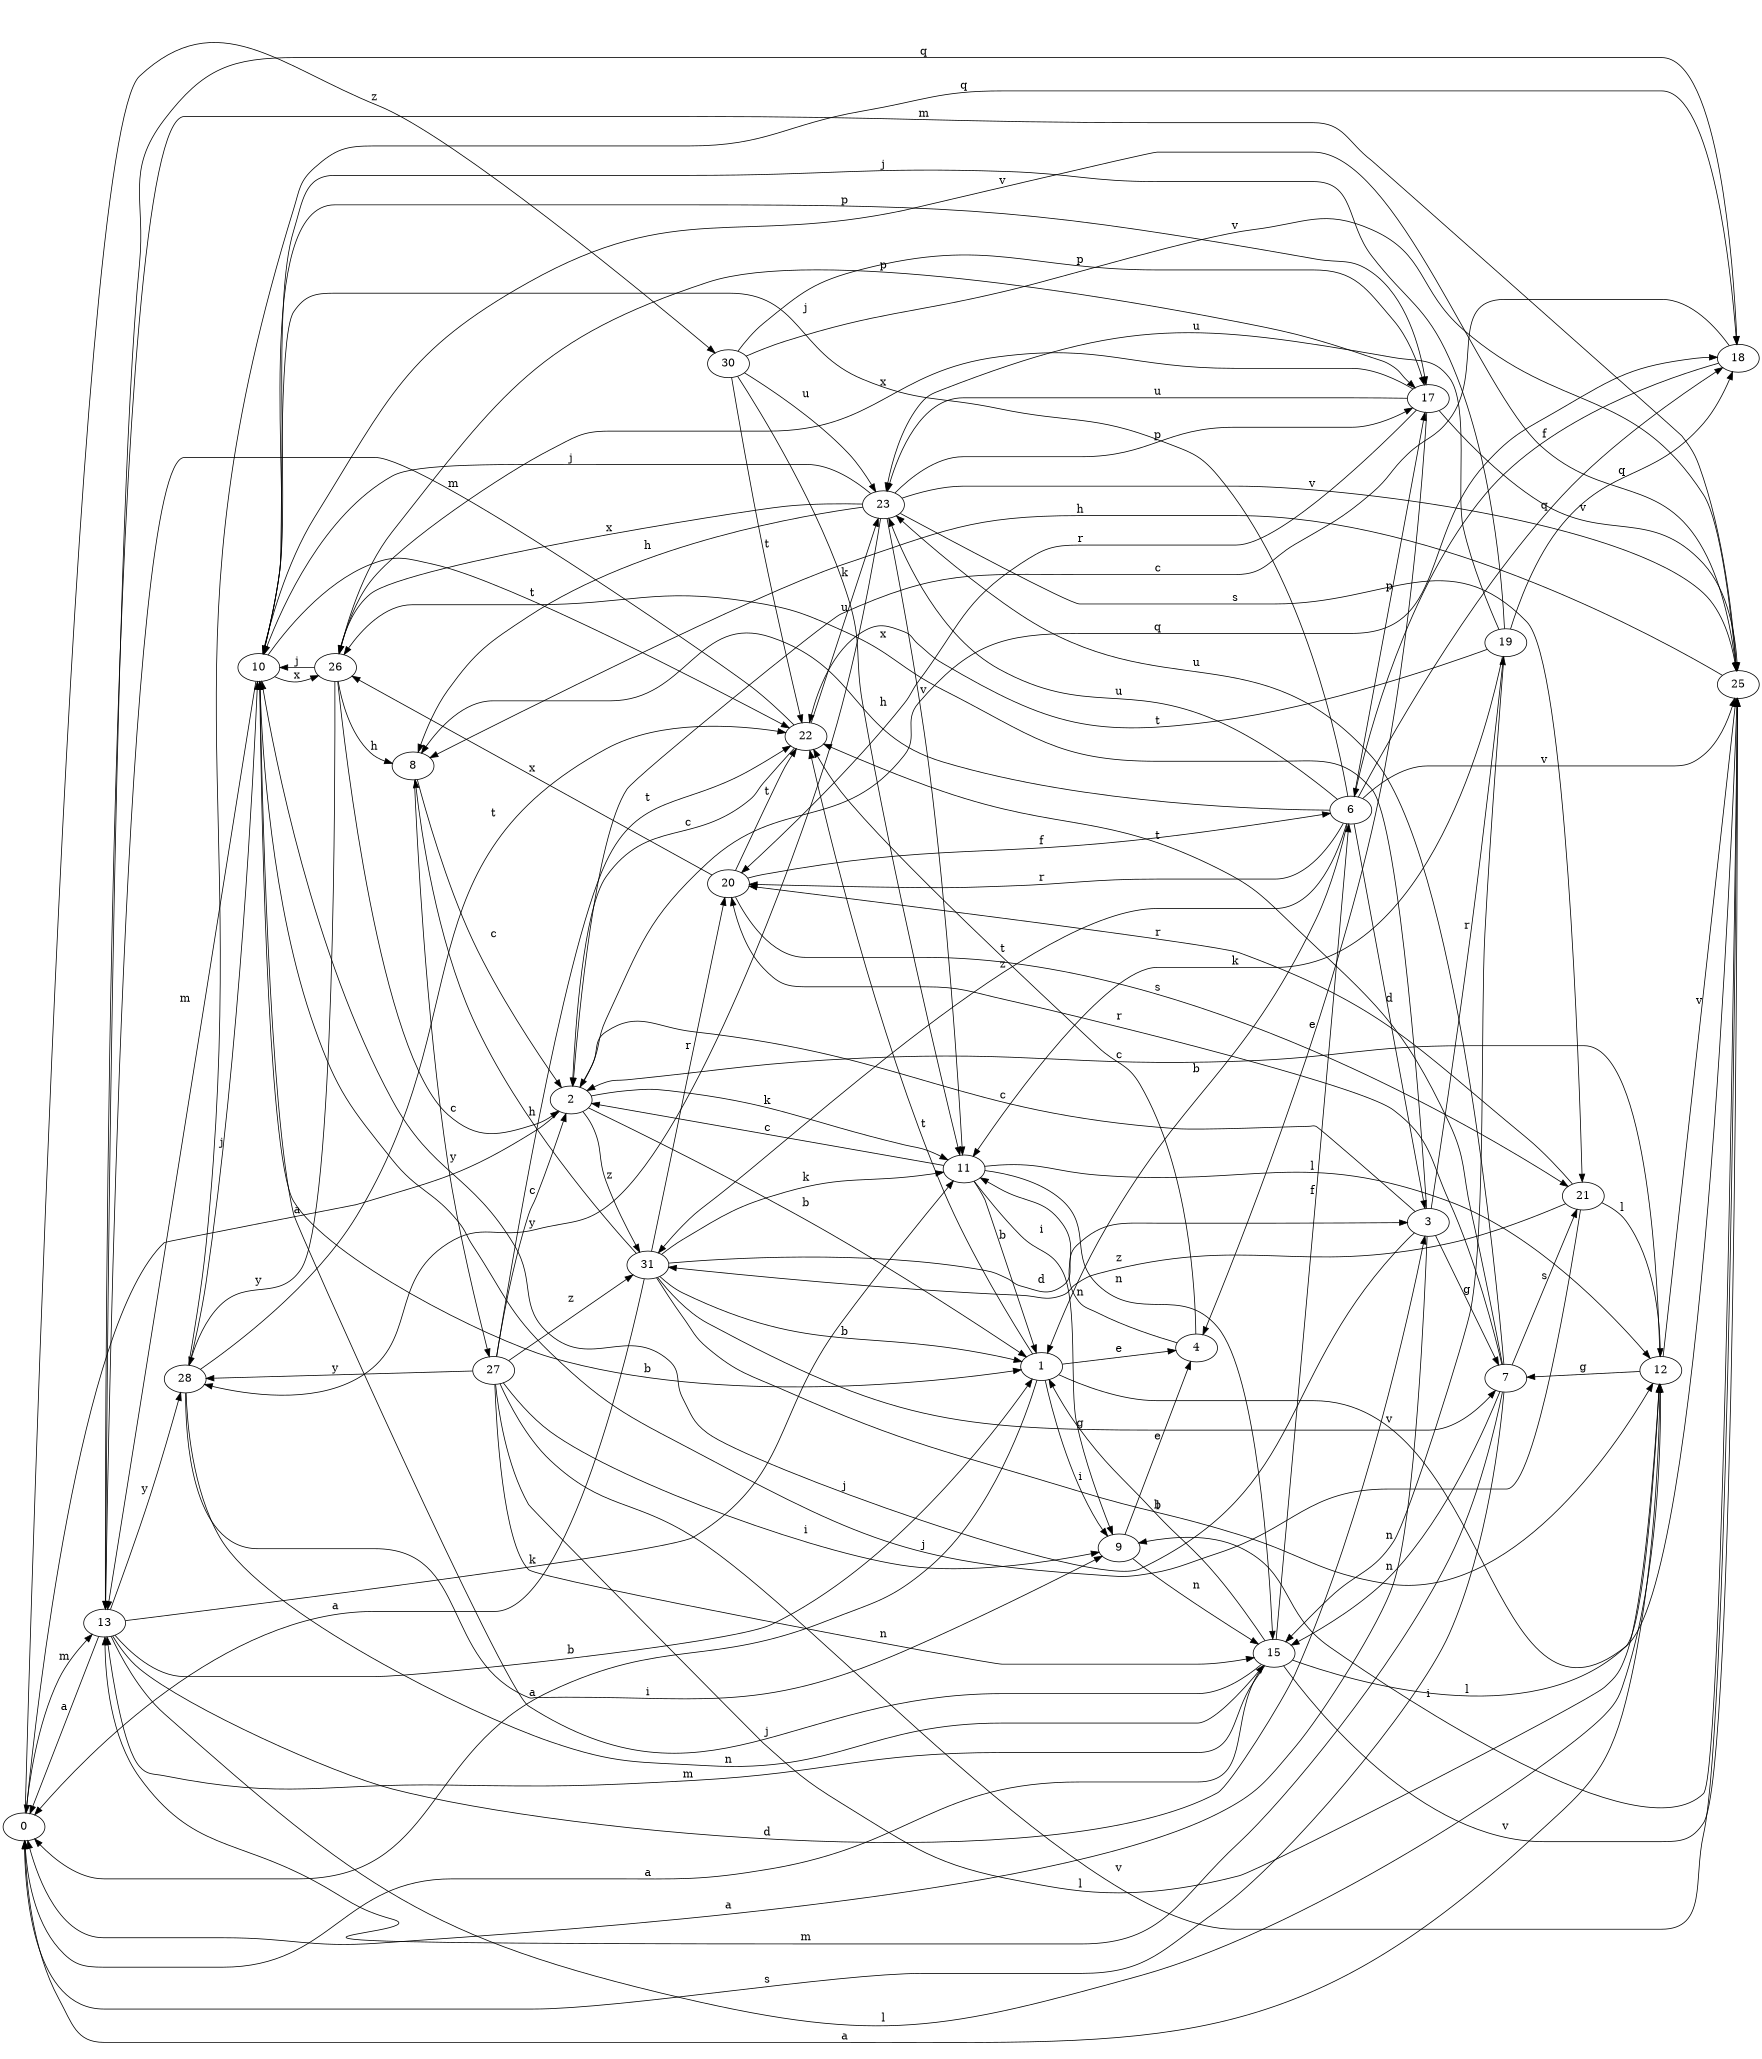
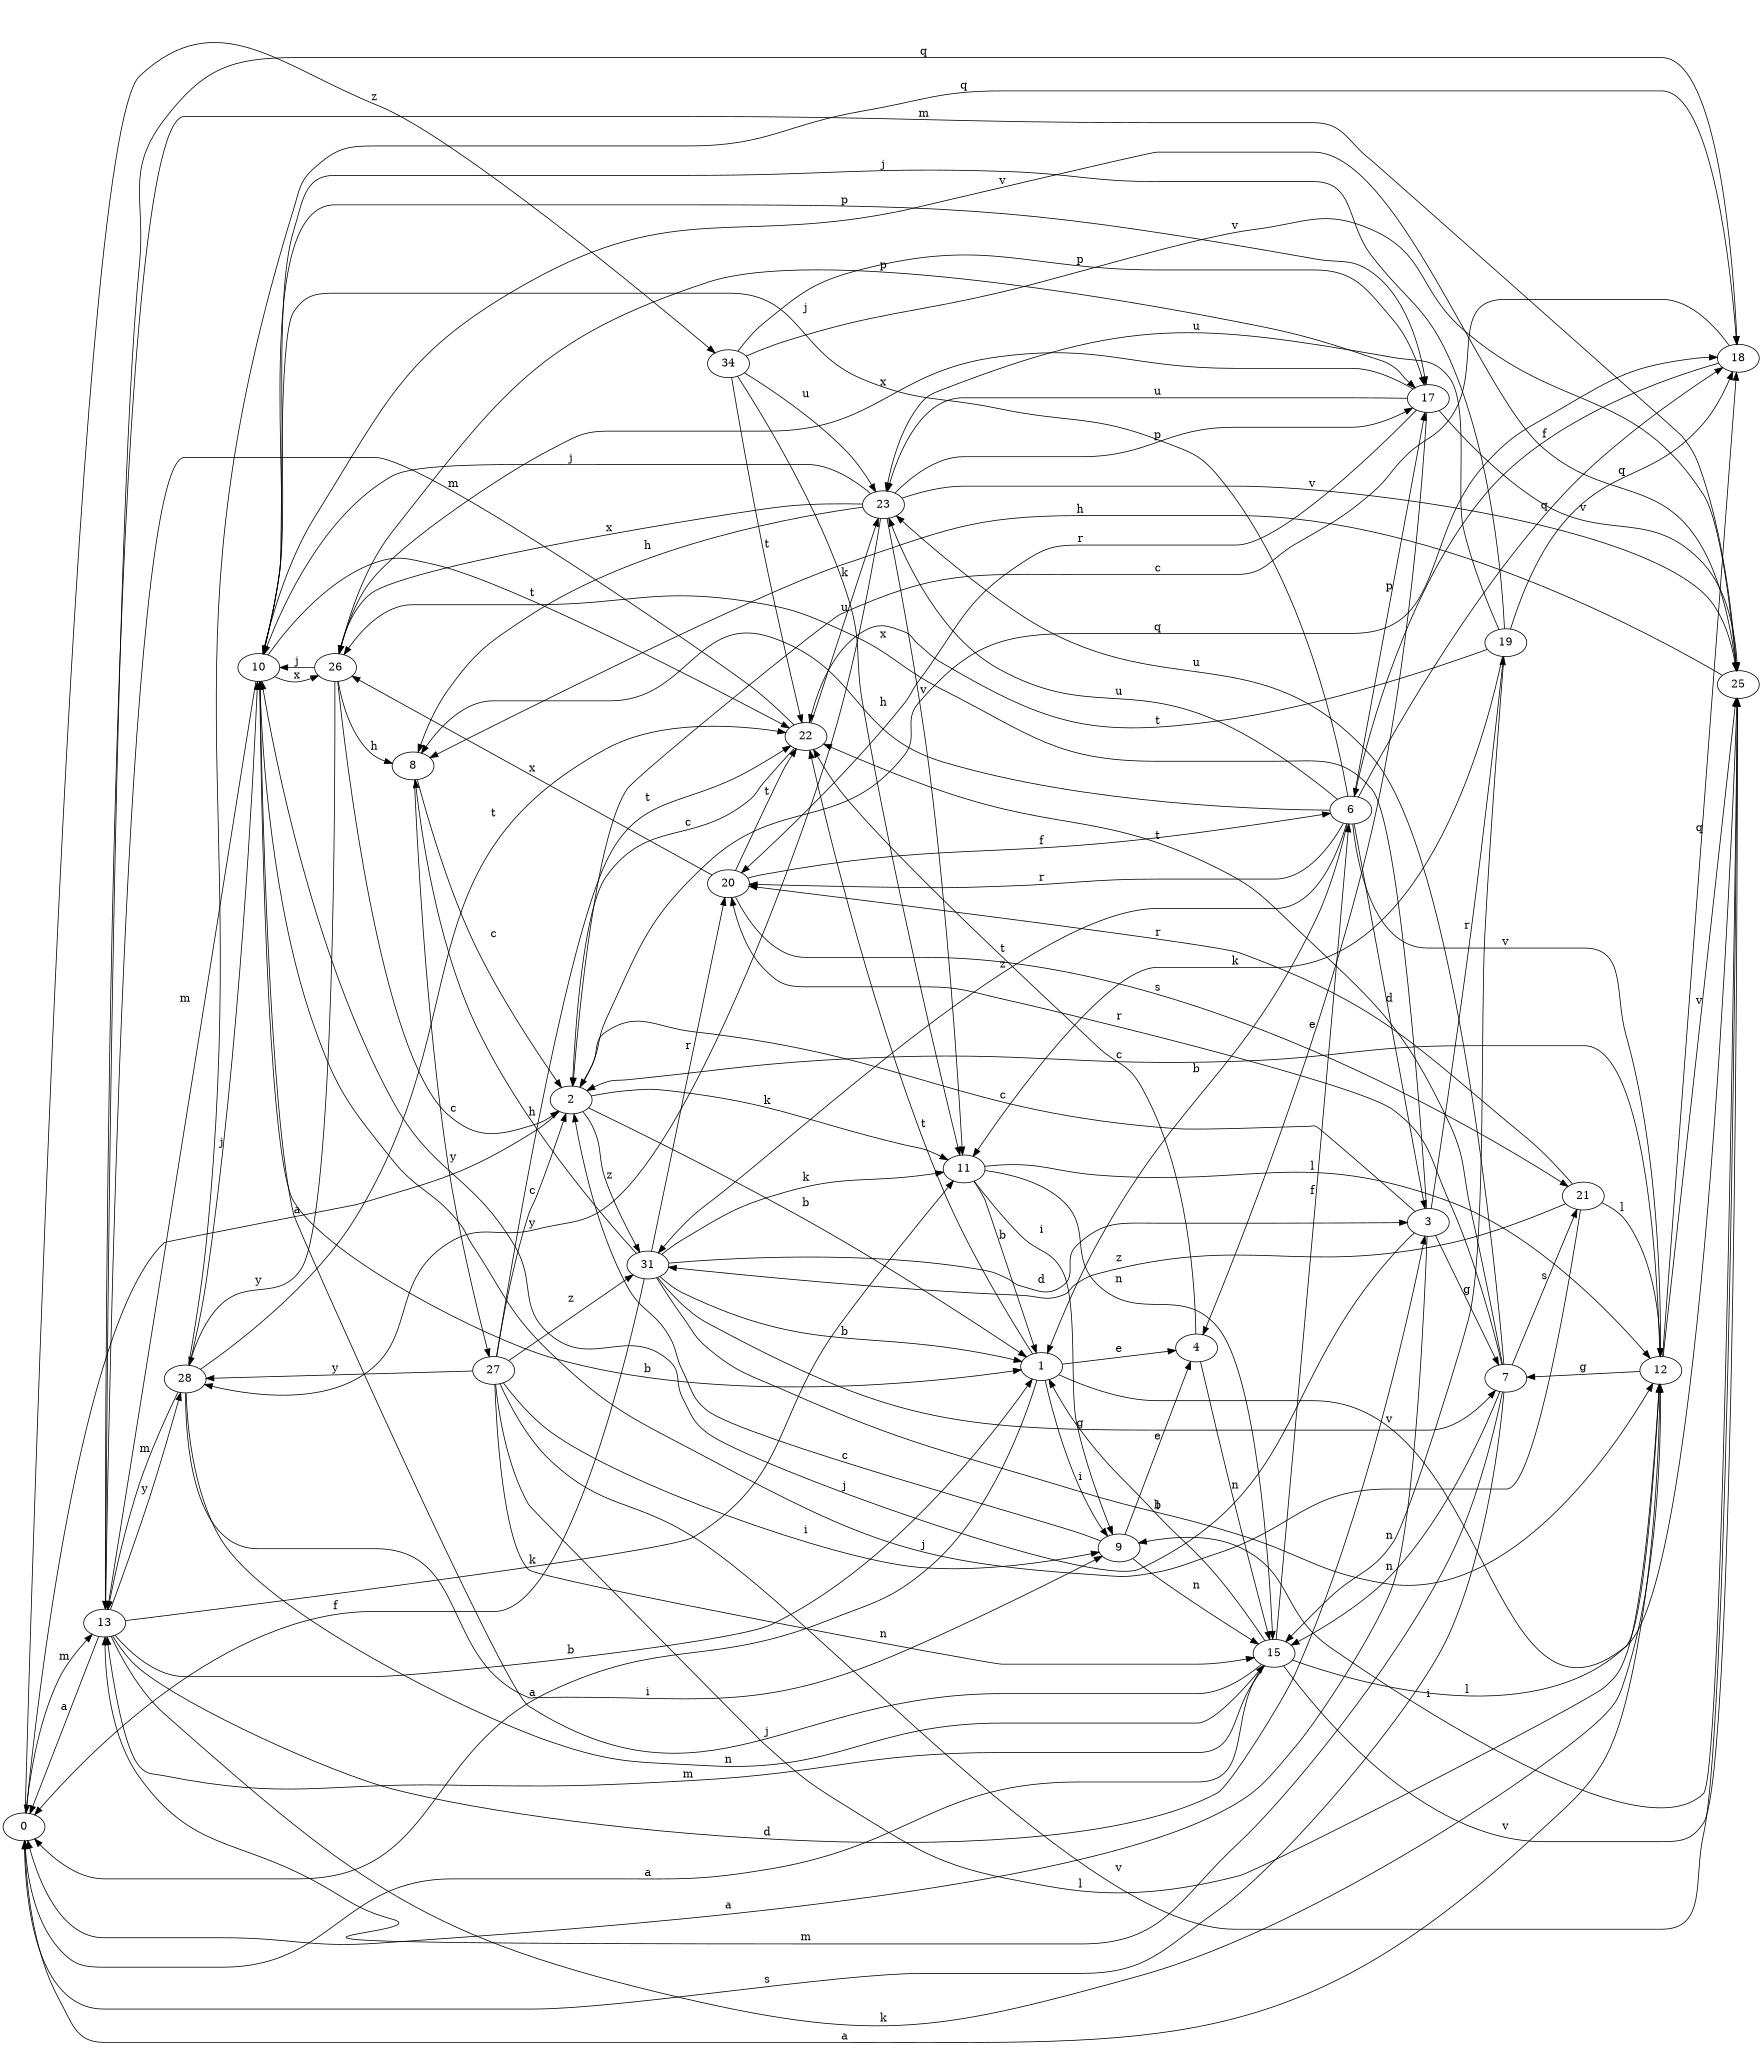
  strict digraph {
    rankdir=LR
    0
    13
-   30
+   30 [label=34]
    1
    11
    18
    3
    12
    28
    22
    25
    17
    23
    4
    9
    15
    2
    8
    31
    6
    7
    20
    10
    19
    26
    21
    27
    0 -> 13 [label=m]
    0 -> 30 [label=z]
    13 -> 0 [label=a]
    13 -> 1 [label=b]
    13 -> 11 [label=k]
    13 -> 18 [label=q]
    13 -> 3 [label=d]
-   13 -> 12 [label=l]
+   13 -> 12 [label=k]
    13 -> 28 [label=y]
    30 -> 11 [label=k]
    30 -> 22 [label=t]
    30 -> 25 [label=v]
    30 -> 17 [label=p]
    30 -> 23 [label=u]
    1 -> 0 [label=a]
    1 -> 22 [label=t]
    1 -> 25 [label=v]
    1 -> 4 [label=e]
    1 -> 9 [label=i]
    11 -> 1 [label=b]
    11 -> 12 [label=l]
    11 -> 9 [label=i]
    11 -> 15 [label=n]
-   11 -> 2 [label=c]
+   9 -> 2 [label=c]
    18 -> 2 [label=c]
    18 -> 6 [label=f]
    3 -> 0 [label=a]
    3 -> 2 [label=c]
    3 -> 7 [label=g]
    3 -> 10 [label=j]
    3 -> 19 [label=r]
    3 -> 26 [label=x]
    12 -> 0 [label=a]
+   12 -> 18 [label=q]
    12 -> 25 [label=v]
    12 -> 2 [label=c]
    12 -> 7 [label=g]
+   28 -> 13 [label=m]
    28 -> 18 [label=q]
    28 -> 22 [label=t]
    28 -> 9 [label=i]
    28 -> 15 [label=n]
    28 -> 10 [label=j]
    22 -> 13 [label=m]
    22 -> 23 [label=u]
    22 -> 2 [label=c]
    25 -> 13 [label=m]
    25 -> 9 [label=i]
    25 -> 8 [label=h]
    17 -> 25 [label=v]
    17 -> 23 [label=u]
    17 -> 4 [label=e]
    17 -> 20 [label=r]
    17 -> 26 [label=x]
    23 -> 11 [label=v]
    23 -> 28 [label=y]
    23 -> 25 [label=v]
    23 -> 17 [label=p]
    23 -> 8 [label=h]
    23 -> 10 [label=j]
    23 -> 26 [label=x]
-   23 -> 21 [label=s]
    4 -> 22 [label=t]
-   4 -> 11 [label=n]
+   4 -> 15 [label=n]
    9 -> 4 [label=e]
    9 -> 15 [label=n]
    15 -> 0 [label=a]
    15 -> 13 [label=m]
    15 -> 1 [label=b]
    15 -> 12 [label=l]
    15 -> 25 [label=v]
    15 -> 6 [label=f]
    15 -> 10 [label=j]
    2 -> 0 [label=a]
    2 -> 1 [label=b]
    2 -> 11 [label=k]
    2 -> 18 [label=q]
    2 -> 31 [label=z]
    8 -> 2 [label=c]
    8 -> 27 [label=y]
-   31 -> 0 [label=a]
+   31 -> 0 [label=f]
    31 -> 1 [label=b]
    31 -> 11 [label=k]
    31 -> 3 [label=d]
    31 -> 12 [label=l]
    31 -> 8 [label=h]
    31 -> 7 [label=g]
    31 -> 20 [label=r]
    6 -> 1 [label=b]
    6 -> 18 [label=q]
    6 -> 3 [label=d]
-   6 -> 25 [label=v]
+   6 -> 12 [label=v]
    6 -> 17 [label=p]
    6 -> 23 [label=u]
    6 -> 8 [label=h]
    6 -> 31 [label=z]
    6 -> 20 [label=r]
    6 -> 10 [label=j]
    7 -> 0 [label=s]
    7 -> 13 [label=m]
    7 -> 22 [label=t]
    7 -> 23 [label=u]
    7 -> 15 [label=n]
    7 -> 20 [label=r]
    7 -> 21 [label=s]
    20 -> 22 [label=t]
    20 -> 6 [label=f]
    20 -> 26 [label=x]
    20 -> 21 [label=s]
    10 -> 13 [label=m]
    10 -> 1 [label=b]
    10 -> 22 [label=t]
    10 -> 25 [label=v]
    10 -> 17 [label=p]
    10 -> 26 [label=x]
    19 -> 11 [label=k]
    19 -> 18 [label=q]
    19 -> 22 [label=t]
    19 -> 23 [label=u]
    19 -> 15 [label=n]
    19 -> 10 [label=j]
    26 -> 28 [label=y]
    26 -> 17 [label=p]
    26 -> 2 [label=c]
    26 -> 8 [label=h]
    26 -> 10 [label=j]
    21 -> 12 [label=l]
    21 -> 31 [label=z]
    21 -> 20 [label=r]
    21 -> 10 [label=j]
    27 -> 12 [label=l]
    27 -> 28 [label=y]
    27 -> 22 [label=t]
    27 -> 25 [label=v]
    27 -> 9 [label=i]
    27 -> 15 [label=n]
    27 -> 2 [label=c]
    27 -> 31 [label=z]
  }
